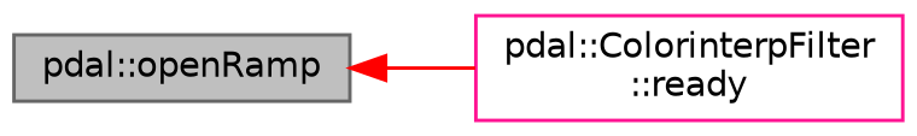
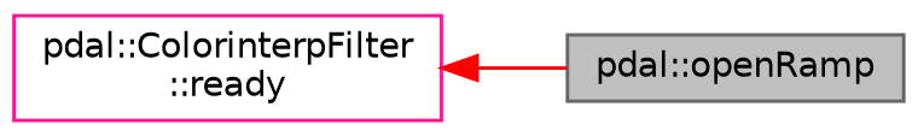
  digraph {
    rankdir=LR
    node [fontname=Helvetica fontsize=10 shape=record style=filled]
    n1 [color=gray40 fillcolor=grey75 fontcolor=black height=0.2 label="pdal::openRamp" width=0.4]
    n2 [color=deeppink fillcolor=white height=0.2 label="pdal::ColorinterpFilter\l::ready" width=0.4]
-   n1 -> n2 [color=red dir=back fontname=Helvetica fontsize=10 labelfontname=Helvetica labelfontsize=10 style=solid]
+   n2 -> n1 [color=red dir=back fontname=Helvetica fontsize=10 labelfontname=Helvetica labelfontsize=10 style=solid]
  }
